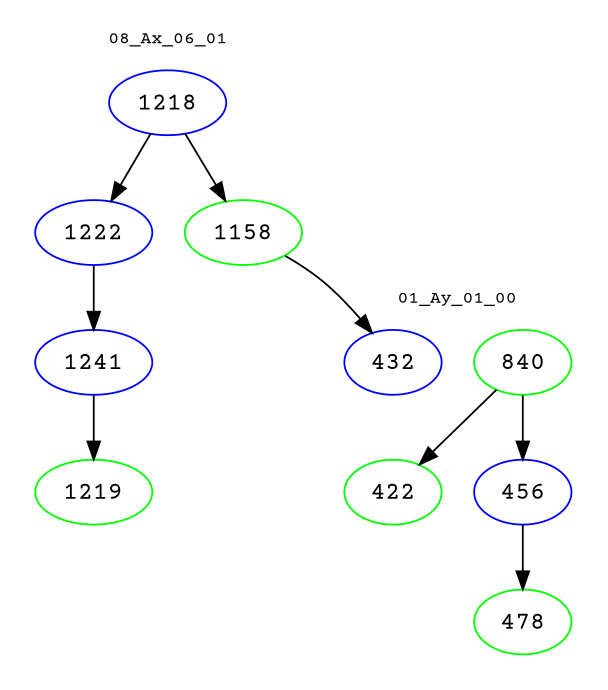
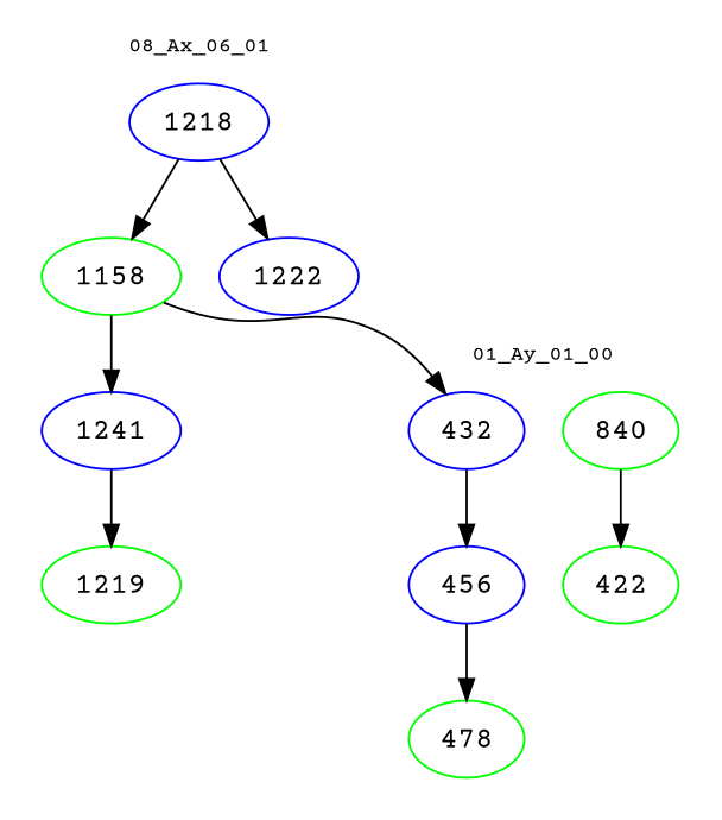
  digraph {
    fontname="Courier Prime"
    node [color=green fontname="Courier Prime"]
    edge [color=black fontname="Courier Prime"]
    n1 [label=840]
    n2 [label=422]
    n3 [color=blue label=432]
    n4 [color=blue label=456]
    n5 [label=478]
    n6 [color=blue label=1218]
    n7 [label=1158]
    n8 [color=blue label=1222]
    n9 [color=blue label=1241]
    n10 [label=1219]
    subgraph cluster_1 {
      color=white
      fontsize=10
      label="01_Ay_01_00"
      n1
      n2
      n3
      n4
      n5
    }
    subgraph cluster_2 {
      color=white
      fontsize=10
      label="08_Ax_06_01"
      n6
      n7
      n8
      n9
      n10
    }
    n1 -> n2
-   n1 -> n4
+   n3 -> n4
    n4 -> n5
    n6 -> n7
    n6 -> n8
    n7 -> n3
-   n8 -> n9
+   n7 -> n9
    n9 -> n10
  }
